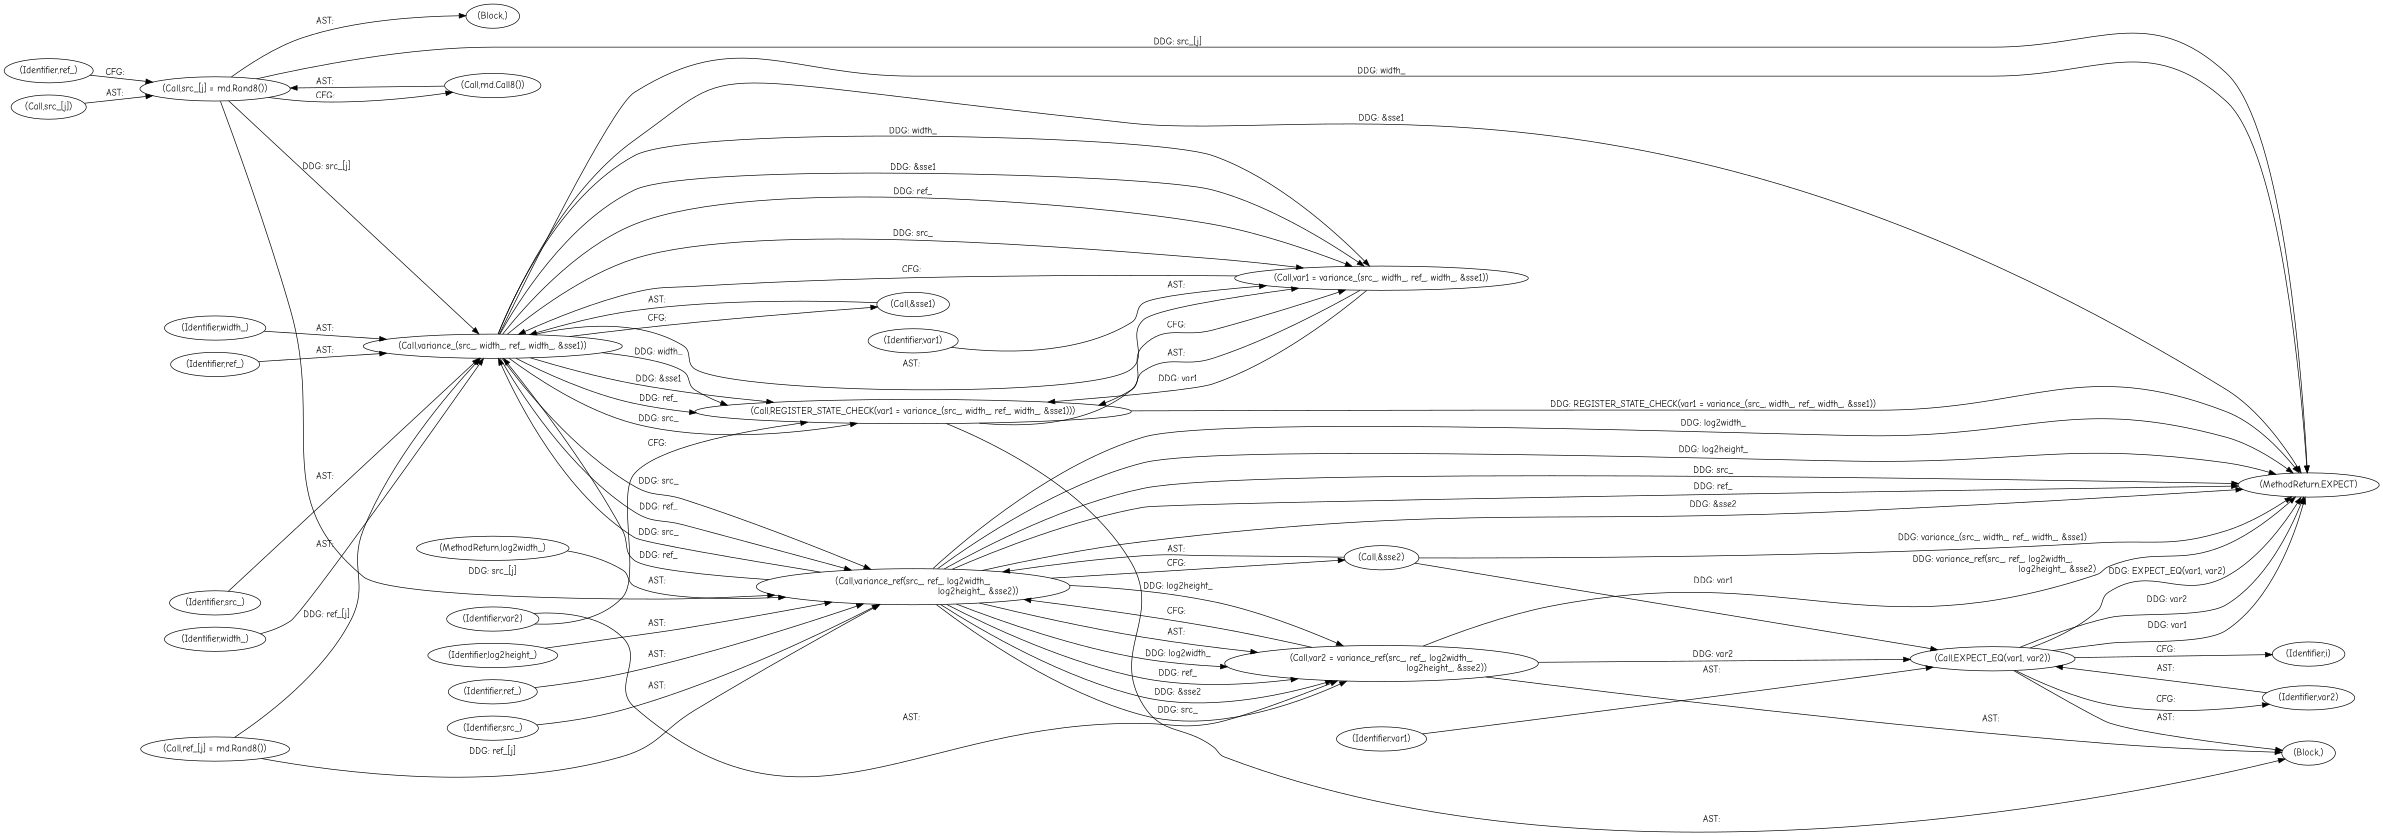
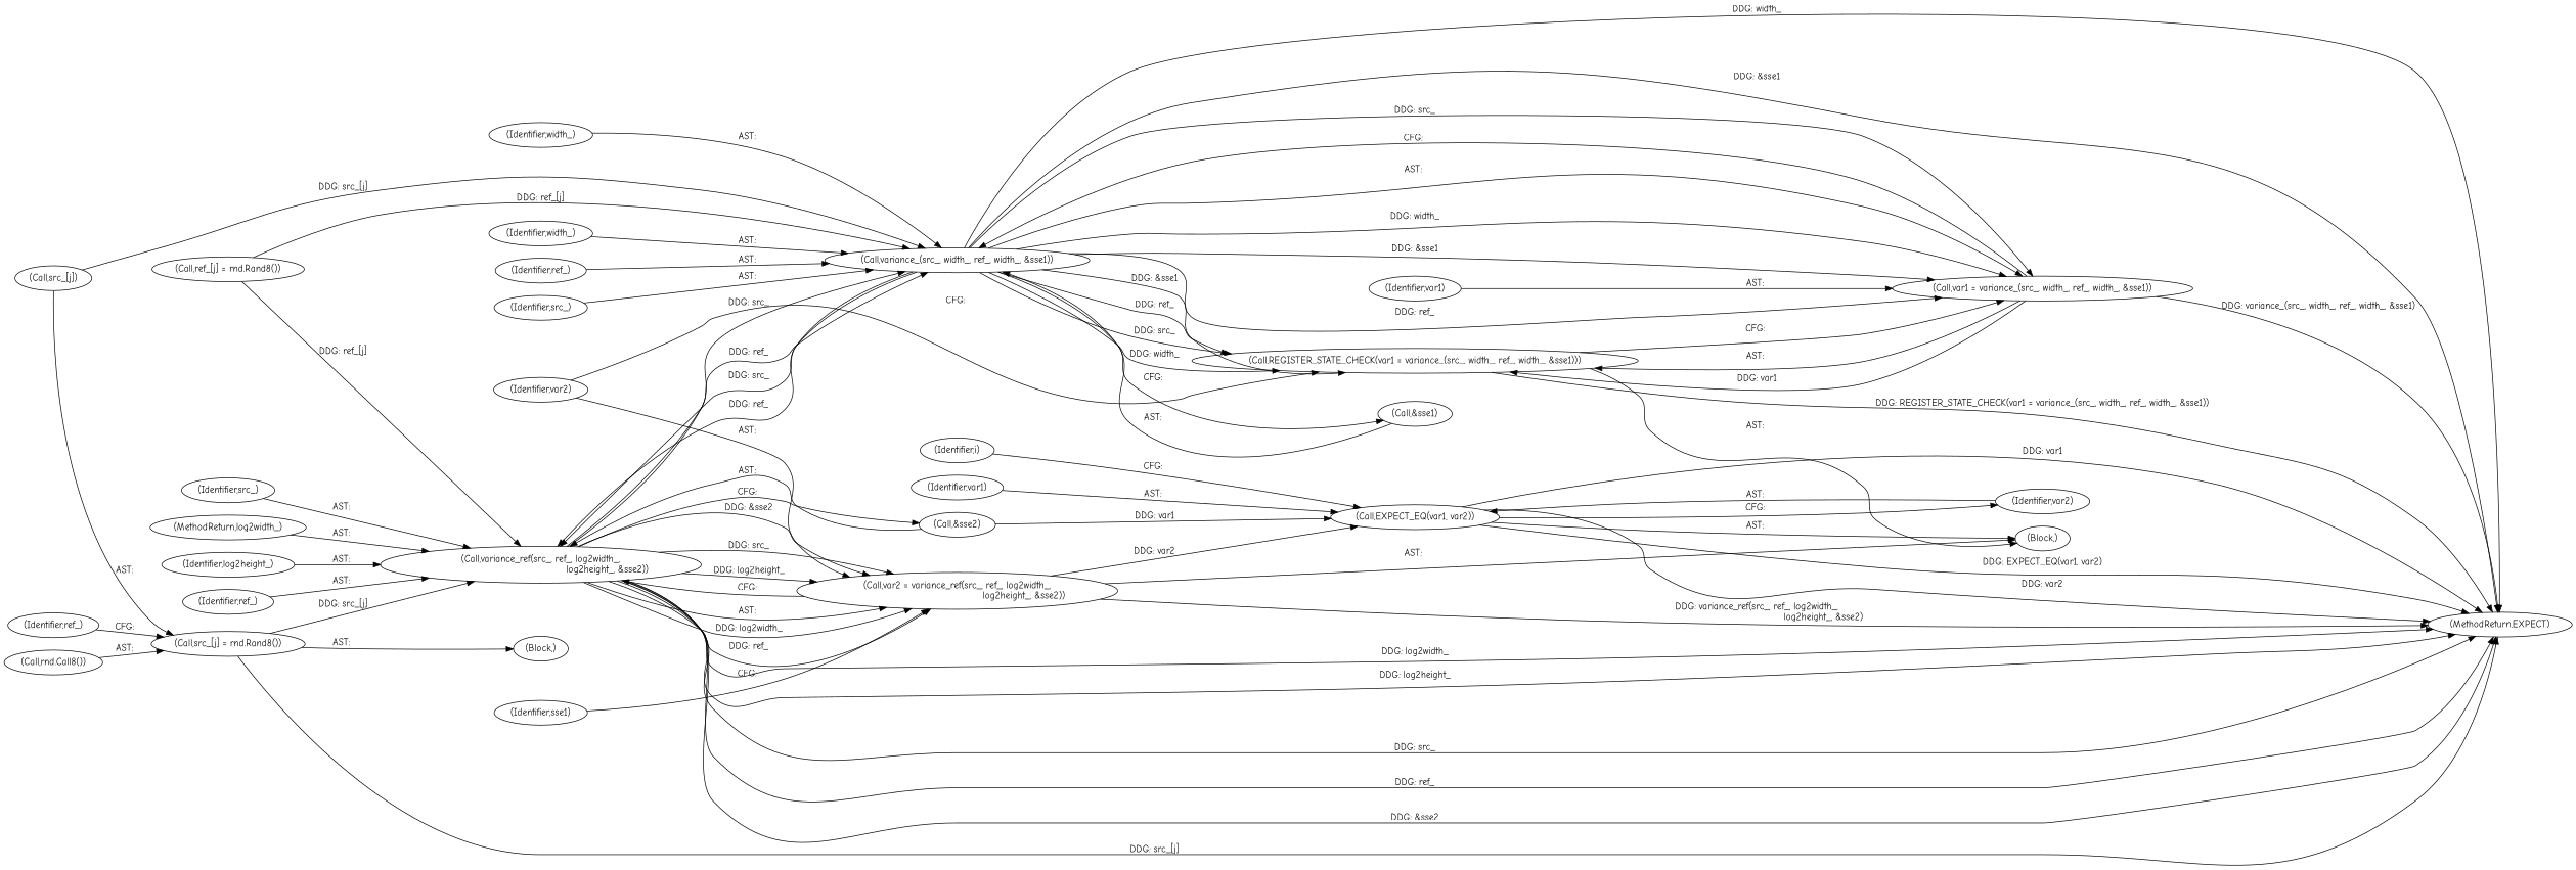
  digraph {
    fontname="Comic Neue"
    rankdir=LR
    node [fontname="Comic Neue"]
    edge [fontname="Comic Neue"]
    n1 [label="(Call,src_[j] = rnd.Rand8())"]
    n2 [label="(Call,variance_(src_, width_, ref_, width_, &sse1))"]
    n3 [label="(Call,variance_ref(src_, ref_, log2width_,\n                                           log2height_, &sse2))"]
    n4 [label="(Call,rnd.Call8())"]
    n5 [label="(MethodReturn,EXPECT)"]
    n6 [label="(Block,)"]
    n7 [label="(Call,REGISTER_STATE_CHECK(var1 = variance_(src_, width_, ref_, width_, &sse1)))"]
    n8 [label="(Call,var1 = variance_(src_, width_, ref_, width_, &sse1))"]
    n9 [label="(Call,&sse1)"]
    n10 [label="(Call,var2 = variance_ref(src_, ref_, log2width_,\n                                           log2height_, &sse2))"]
    n11 [label="(Call,&sse2)"]
    n12 [label="(Block,)"]
    n13 [label="(Call,EXPECT_EQ(var1, var2))"]
    n14 [label="(Identifier,var2)"]
    n15 [label="(Identifier,var1)"]
    n16 [label="(Identifier,src_)"]
    n17 [label="(Identifier,ref_)"]
    n18 [label="(Identifier,i)"]
    n19 [label="(Identifier,src_)"]
    n20 [label="(Identifier,var1)"]
    n21 [label="(Identifier,width_)"]
    n22 [label="(Call,ref_[j] = rnd.Rand8())"]
    n23 [label="(MethodReturn,log2width_)"]
    n24 [label="(Identifier,ref_)"]
    n25 [label="(Call,src_[j])"]
    n26 [label="(Identifier,var2)"]
    n27 [label="(Identifier,log2height_)"]
    n28 [label="(Identifier,ref_)"]
+   n29 [label="(Identifier,sse1)"]
    n30 [label="(Identifier,width_)"]
-   n1 -> n2 [label="DDG: src_[j]"]
+   n25 -> n2 [label="DDG: src_[j]"]
    n1 -> n3 [label="DDG: src_[j]"]
-   n1 -> n4 [label="CFG: "]
    n1 -> n5 [label="DDG: src_[j]"]
    n1 -> n6 [label="AST: "]
    n2 -> n3 [label="DDG: src_"]
    n2 -> n3 [label="DDG: ref_"]
    n2 -> n5 [label="DDG: width_"]
    n2 -> n5 [label="DDG: &sse1"]
    n2 -> n7 [label="DDG: width_"]
    n2 -> n7 [label="DDG: &sse1"]
    n2 -> n7 [label="DDG: ref_"]
    n2 -> n7 [label="DDG: src_"]
    n2 -> n8 [label="AST: "]
    n2 -> n8 [label="DDG: width_"]
    n2 -> n8 [label="DDG: &sse1"]
    n2 -> n8 [label="DDG: ref_"]
    n2 -> n8 [label="DDG: src_"]
    n2 -> n9 [label="CFG: "]
    n3 -> n2 [label="DDG: src_"]
    n3 -> n2 [label="DDG: ref_"]
    n3 -> n5 [label="DDG: log2width_"]
    n3 -> n5 [label="DDG: log2height_"]
    n3 -> n5 [label="DDG: src_"]
    n3 -> n5 [label="DDG: ref_"]
    n3 -> n5 [label="DDG: &sse2"]
    n3 -> n10 [label="AST: "]
    n3 -> n10 [label="DDG: log2width_"]
    n3 -> n10 [label="DDG: ref_"]
    n3 -> n10 [label="DDG: &sse2"]
    n3 -> n10 [label="DDG: src_"]
    n3 -> n10 [label="DDG: log2height_"]
    n3 -> n11 [label="CFG: "]
    n4 -> n1 [label="AST: "]
    n7 -> n5 [label="DDG: REGISTER_STATE_CHECK(var1 = variance_(src_, width_, ref_, width_, &sse1))"]
    n7 -> n8 [label="CFG: "]
    n7 -> n12 [label="AST: "]
    n8 -> n2 [label="CFG: "]
-   n11 -> n5 [label="DDG: variance_(src_, width_, ref_, width_, &sse1)"]
+   n8 -> n5 [label="DDG: variance_(src_, width_, ref_, width_, &sse1)"]
    n8 -> n7 [label="AST: "]
    n8 -> n7 [label="DDG: var1"]
    n9 -> n2 [label="AST: "]
    n10 -> n3 [label="CFG: "]
    n10 -> n5 [label="DDG: variance_ref(src_, ref_, log2width_,\n                                           log2height_, &sse2)"]
    n10 -> n12 [label="AST: "]
    n10 -> n13 [label="DDG: var2"]
    n11 -> n3 [label="AST: "]
    n11 -> n13 [label="DDG: var1"]
    n13 -> n5 [label="DDG: EXPECT_EQ(var1, var2)"]
    n13 -> n5 [label="DDG: var2"]
    n13 -> n5 [label="DDG: var1"]
    n13 -> n12 [label="AST: "]
    n13 -> n14 [label="CFG: "]
    n14 -> n13 [label="AST: "]
    n15 -> n8 [label="AST: "]
    n16 -> n3 [label="AST: "]
    n17 -> n2 [label="AST: "]
-   n13 -> n18 [label="CFG: "]
+   n18 -> n13 [label="CFG: "]
    n19 -> n2 [label="AST: "]
    n20 -> n13 [label="AST: "]
    n21 -> n2 [label="AST: "]
    n22 -> n2 [label="DDG: ref_[j]"]
    n22 -> n3 [label="DDG: ref_[j]"]
    n23 -> n3 [label="AST: "]
    n24 -> n1 [label="CFG: "]
    n25 -> n1 [label="AST: "]
    n26 -> n7 [label="CFG: "]
    n26 -> n10 [label="AST: "]
    n27 -> n3 [label="AST: "]
    n28 -> n3 [label="AST: "]
+   n29 -> n10 [label="CFG: "]
    n30 -> n2 [label="AST: "]
  }
